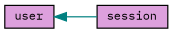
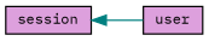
  digraph {
    rankdir=LR
    fontname="IBM Plex Mono"
    node [color=black fillcolor=plum fontname="IBM Plex Mono" fontsize=10 shape=record style=filled]
    n1 [height=0.2 label=user width=0.4]
    n2 [height=0.2 label=session width=0.4]
-   n1 -> n2 [color=teal dir=back fontname="IBM Plex Mono" fontsize=10 labelfontname=Helvetica labelfontsize=10 style=solid]
+   n2 -> n1 [color=teal dir=back fontname="IBM Plex Mono" fontsize=10 labelfontname=Helvetica labelfontsize=10 style=solid]
  }
